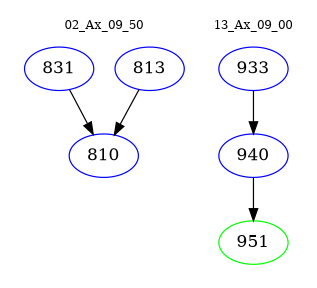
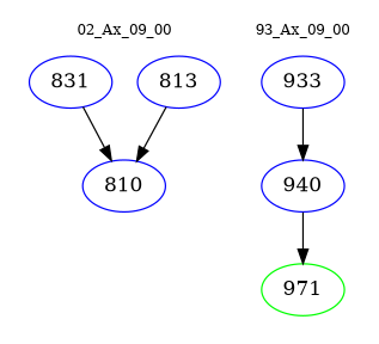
  digraph {
    node [color=blue]
    edge [color=black]
    n1 [label=813]
    n2 [label=810]
    n3 [label=831]
    n4 [label=933]
    n5 [label=940]
-   n6 [color=green label=951]
+   n6 [color=green label=971]
    subgraph cluster_1 {
      color=white
      fontsize=10
-     label="02_Ax_09_50"
+     label="02_Ax_09_00"
      n1
      n2
      n3
    }
    subgraph cluster_2 {
      color=white
      fontsize=10
-     label="13_Ax_09_00"
+     label="93_Ax_09_00"
      n4
      n5
      n6
    }
    n1 -> n2
    n3 -> n2
    n4 -> n5
    n5 -> n6
  }
